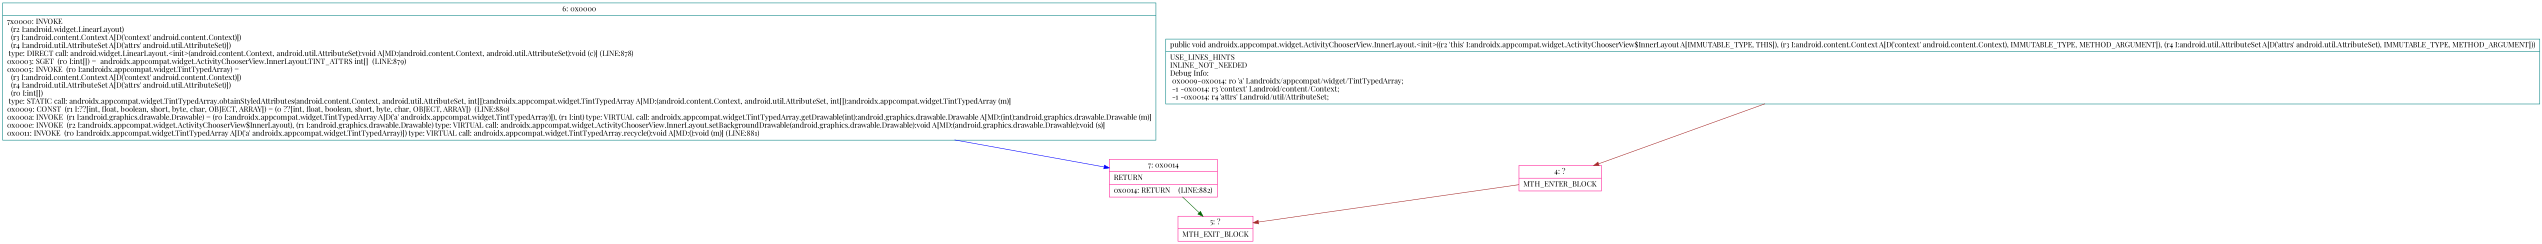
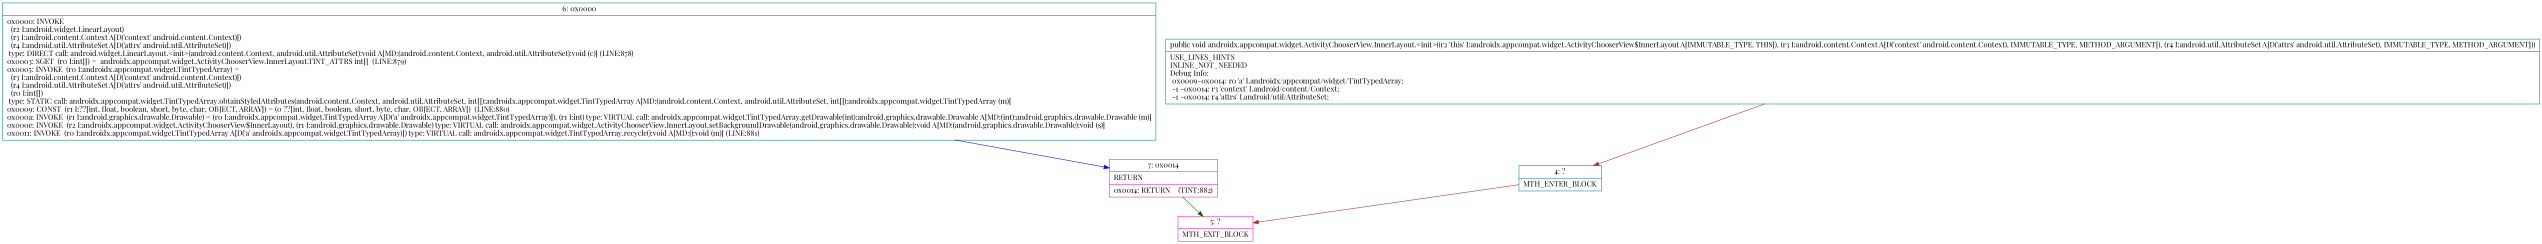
  digraph {
    fontname="Playfair Display"
    node [color=deeppink fontname="Playfair Display" shape=record]
    edge [color=brown fontname="Playfair Display"]
-   n1 [label="{4\:\ ?|MTH_ENTER_BLOCK\l}"]
+   n1 [color=teal label="{4\:\ ?|MTH_ENTER_BLOCK\l}"]
    n2 [label="{5\:\ ?|MTH_EXIT_BLOCK\l}"]
-   n3 [color=teal label="{6\:\ 0x0000|7x0000: INVOKE  \l  (r2 I:android.widget.LinearLayout)\l  (r3 I:android.content.Context A[D('context' android.content.Context)])\l  (r4 I:android.util.AttributeSet A[D('attrs' android.util.AttributeSet)])\l type: DIRECT call: android.widget.LinearLayout.\<init\>(android.content.Context, android.util.AttributeSet):void A[MD:(android.content.Context, android.util.AttributeSet):void (c)] (LINE:878)\l0x0003: SGET  (r0 I:int[]) =  androidx.appcompat.widget.ActivityChooserView.InnerLayout.TINT_ATTRS int[]  (LINE:879)\l0x0005: INVOKE  (r0 I:androidx.appcompat.widget.TintTypedArray) = \l  (r3 I:android.content.Context A[D('context' android.content.Context)])\l  (r4 I:android.util.AttributeSet A[D('attrs' android.util.AttributeSet)])\l  (r0 I:int[])\l type: STATIC call: androidx.appcompat.widget.TintTypedArray.obtainStyledAttributes(android.content.Context, android.util.AttributeSet, int[]):androidx.appcompat.widget.TintTypedArray A[MD:(android.content.Context, android.util.AttributeSet, int[]):androidx.appcompat.widget.TintTypedArray (m)]\l0x0009: CONST  (r1 I:??[int, float, boolean, short, byte, char, OBJECT, ARRAY]) = (0 ??[int, float, boolean, short, byte, char, OBJECT, ARRAY])  (LINE:880)\l0x000a: INVOKE  (r1 I:android.graphics.drawable.Drawable) = (r0 I:androidx.appcompat.widget.TintTypedArray A[D('a' androidx.appcompat.widget.TintTypedArray)]), (r1 I:int) type: VIRTUAL call: androidx.appcompat.widget.TintTypedArray.getDrawable(int):android.graphics.drawable.Drawable A[MD:(int):android.graphics.drawable.Drawable (m)]\l0x000e: INVOKE  (r2 I:androidx.appcompat.widget.ActivityChooserView$InnerLayout), (r1 I:android.graphics.drawable.Drawable) type: VIRTUAL call: androidx.appcompat.widget.ActivityChooserView.InnerLayout.setBackgroundDrawable(android.graphics.drawable.Drawable):void A[MD:(android.graphics.drawable.Drawable):void (s)]\l0x0011: INVOKE  (r0 I:androidx.appcompat.widget.TintTypedArray A[D('a' androidx.appcompat.widget.TintTypedArray)]) type: VIRTUAL call: androidx.appcompat.widget.TintTypedArray.recycle():void A[MD:():void (m)] (LINE:881)\l}"]
-   n4 [label="{7\:\ 0x0014|RETURN\l|0x0014: RETURN    (LINE:882)\l}"]
+   n3 [color=teal label="{6\:\ 0x0000|0x0000: INVOKE  \l  (r2 I:android.widget.LinearLayout)\l  (r3 I:android.content.Context A[D('context' android.content.Context)])\l  (r4 I:android.util.AttributeSet A[D('attrs' android.util.AttributeSet)])\l type: DIRECT call: android.widget.LinearLayout.\<init\>(android.content.Context, android.util.AttributeSet):void A[MD:(android.content.Context, android.util.AttributeSet):void (c)] (LINE:878)\l0x0003: SGET  (r0 I:int[]) =  androidx.appcompat.widget.ActivityChooserView.InnerLayout.TINT_ATTRS int[]  (LINE:879)\l0x0005: INVOKE  (r0 I:androidx.appcompat.widget.TintTypedArray) = \l  (r3 I:android.content.Context A[D('context' android.content.Context)])\l  (r4 I:android.util.AttributeSet A[D('attrs' android.util.AttributeSet)])\l  (r0 I:int[])\l type: STATIC call: androidx.appcompat.widget.TintTypedArray.obtainStyledAttributes(android.content.Context, android.util.AttributeSet, int[]):androidx.appcompat.widget.TintTypedArray A[MD:(android.content.Context, android.util.AttributeSet, int[]):androidx.appcompat.widget.TintTypedArray (m)]\l0x0009: CONST  (r1 I:??[int, float, boolean, short, byte, char, OBJECT, ARRAY]) = (0 ??[int, float, boolean, short, byte, char, OBJECT, ARRAY])  (LINE:880)\l0x000a: INVOKE  (r1 I:android.graphics.drawable.Drawable) = (r0 I:androidx.appcompat.widget.TintTypedArray A[D('a' androidx.appcompat.widget.TintTypedArray)]), (r1 I:int) type: VIRTUAL call: androidx.appcompat.widget.TintTypedArray.getDrawable(int):android.graphics.drawable.Drawable A[MD:(int):android.graphics.drawable.Drawable (m)]\l0x000e: INVOKE  (r2 I:androidx.appcompat.widget.ActivityChooserView$InnerLayout), (r1 I:android.graphics.drawable.Drawable) type: VIRTUAL call: androidx.appcompat.widget.ActivityChooserView.InnerLayout.setBackgroundDrawable(android.graphics.drawable.Drawable):void A[MD:(android.graphics.drawable.Drawable):void (s)]\l0x0011: INVOKE  (r0 I:androidx.appcompat.widget.TintTypedArray A[D('a' androidx.appcompat.widget.TintTypedArray)]) type: VIRTUAL call: androidx.appcompat.widget.TintTypedArray.recycle():void A[MD:():void (m)] (LINE:881)\l}"]
+   n4 [label="{7\:\ 0x0014|RETURN\l|0x0014: RETURN    (TINT:882)\l}"]
    n5 [color=teal label="{public void androidx.appcompat.widget.ActivityChooserView.InnerLayout.\<init\>((r2 'this' I:androidx.appcompat.widget.ActivityChooserView$InnerLayout A[IMMUTABLE_TYPE, THIS]), (r3 I:android.content.Context A[D('context' android.content.Context), IMMUTABLE_TYPE, METHOD_ARGUMENT]), (r4 I:android.util.AttributeSet A[D('attrs' android.util.AttributeSet), IMMUTABLE_TYPE, METHOD_ARGUMENT]))  | USE_LINES_HINTS\lINLINE_NOT_NEEDED\lDebug Info:\l  0x0009\-0x0014: r0 'a' Landroidx\/appcompat\/widget\/TintTypedArray;\l  \-1 \-0x0014: r3 'context' Landroid\/content\/Context;\l  \-1 \-0x0014: r4 'attrs' Landroid\/util\/AttributeSet;\l}"]
    n1 -> n2
    n3 -> n4 [color=blue]
    n4 -> n2 [color=darkgreen]
    n5 -> n1
  }
